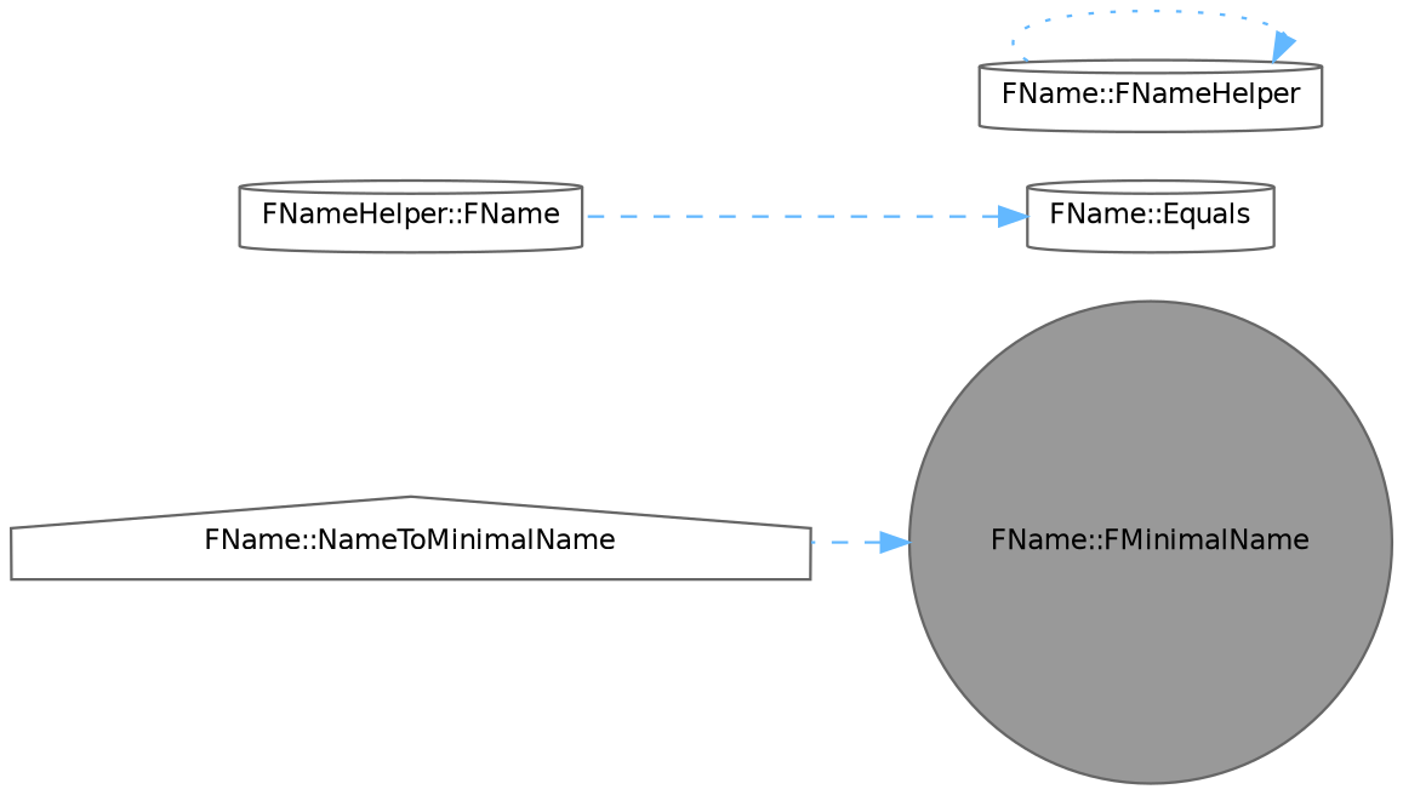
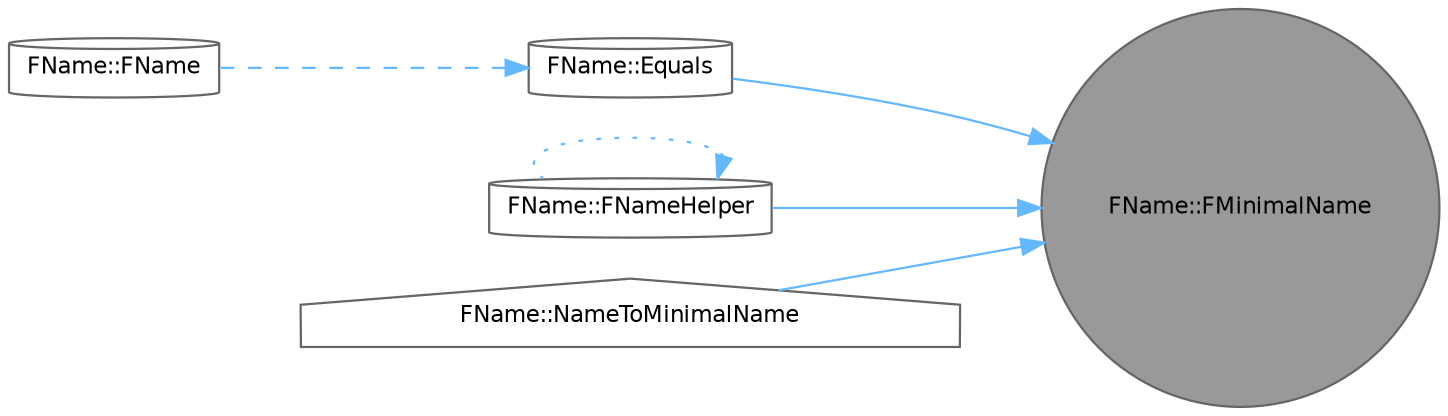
  digraph {
    rankdir=RL
    node [color=grey40 fillcolor=white fontname=Helvetica fontsize=10 shape=cylinder style=filled]
    edge [color=steelblue1 dir=back fontname=Helvetica fontsize=10 labelfontname=Helvetica labelfontsize=10 style=solid]
    n1 [color=gray40 fillcolor=grey60 fontcolor=black height=0.2 label="FName::FMinimalName" shape=circle width=0.4]
    n2 [height=0.2 label="FName::Equals" width=0.4]
    n3 [height=0.2 label="FName::FNameHelper" width=0.4]
    n4 [height=0.2 label="FName::NameToMinimalName" shape=house width=0.4]
-   n5 [height=0.2 label="FNameHelper::FName" width=0.4]
-   n1 -> n4 [style=dashed]
+   n5 [height=0.2 label="FName::FName" width=0.4]
+   n1 -> n2
+   n1 -> n3
+   n1 -> n4
    n2 -> n5 [style=dashed]
    n3 -> n3 [style=dotted]
  }
